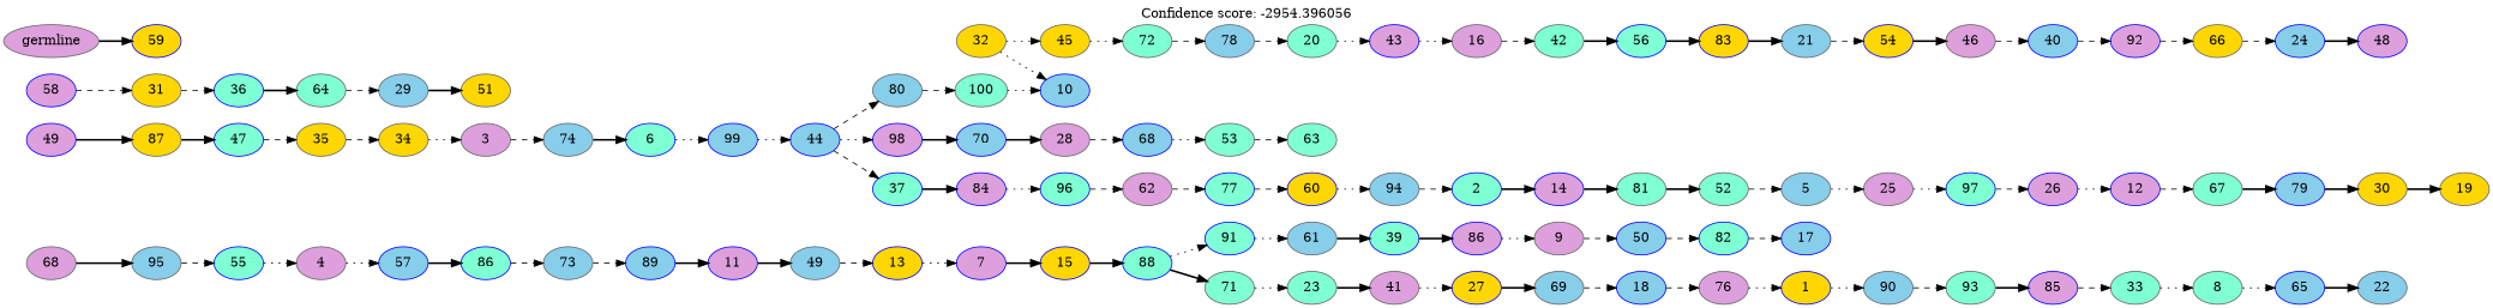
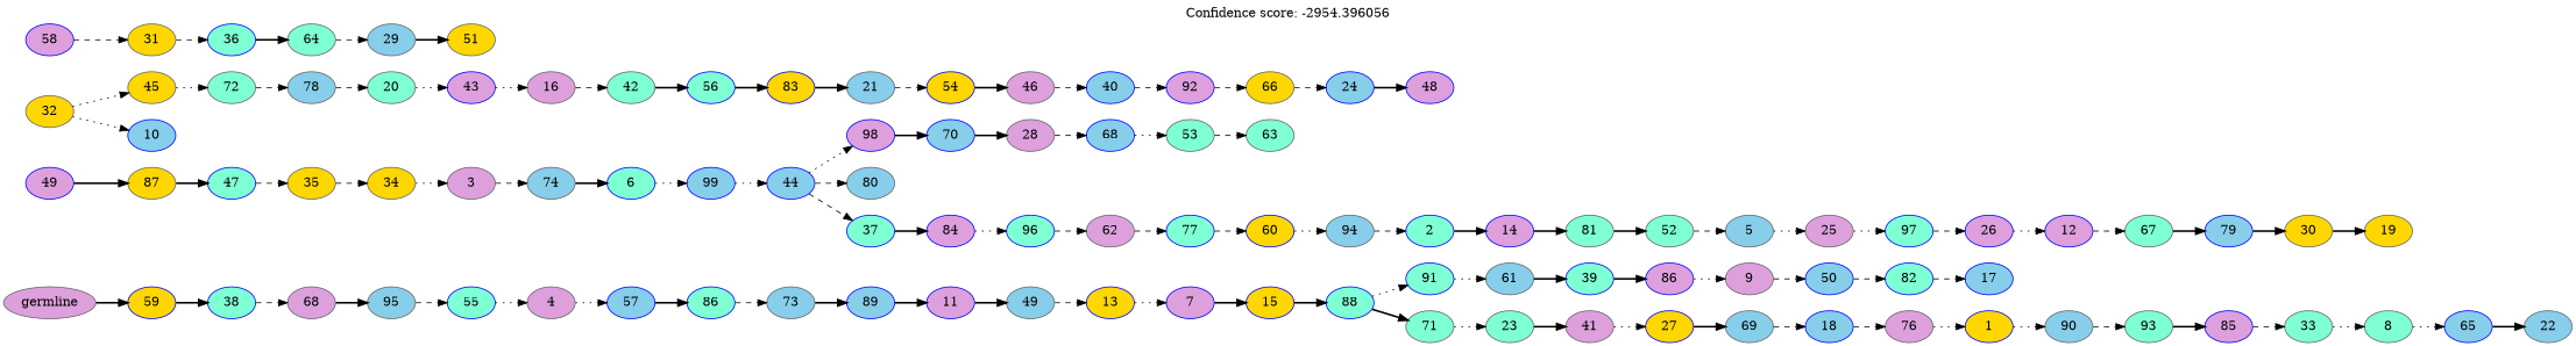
  digraph {
    label="Confidence score: -2954.396056"
    labelloc=t
    rankdir=LR
    node [color=blue fillcolor=aquamarine style=filled]
    edge [style=dashed]
    n1 [label=82]
    n2 [fillcolor=skyblue label=17]
    n3 [fillcolor=skyblue label=50]
    n4 [color=gray40 fillcolor=plum label=9]
    n5 [fillcolor=plum label=86]
    n6 [label=39]
    n7 [color=gray40 fillcolor=skyblue label=61]
    n8 [label=91]
    n9 [color=gray40 label=53]
    n10 [color=gray40 label=63]
    n11 [fillcolor=skyblue label=68]
    n12 [color=gray40 fillcolor=plum label=28]
    n13 [fillcolor=skyblue label=70]
    n14 [fillcolor=plum label=98]
    n15 [fillcolor=skyblue label=24]
    n16 [fillcolor=plum label=48]
    n17 [color=gray40 fillcolor=gold label=66]
    n18 [fillcolor=plum label=92]
    n19 [fillcolor=skyblue label=40]
    n20 [color=gray40 fillcolor=plum label=46]
    n21 [fillcolor=gold label=54]
    n22 [color=gray40 fillcolor=skyblue label=21]
    n23 [fillcolor=gold label=83]
    n24 [label=56]
    n25 [color=gray40 label=42]
    n26 [color=gray40 fillcolor=plum label=16]
    n27 [fillcolor=plum label=43]
    n28 [color=gray40 label=20]
    n29 [color=gray40 fillcolor=skyblue label=78]
    n30 [color=gray40 label=72]
    n31 [color=gray40 fillcolor=gold label=45]
    n32 [color=gray40 fillcolor=gold label=32]
    n33 [fillcolor=skyblue label=10]
-   n34 [color=gray40 label=100]
    n35 [color=gray40 fillcolor=skyblue label=80]
    n36 [color=gray40 fillcolor=skyblue label=29]
    n37 [color=gray40 fillcolor=gold label=51]
    n38 [color=gray40 label=64]
    n39 [label=36]
    n40 [color=gray40 fillcolor=gold label=31]
    n41 [fillcolor=plum label=58]
    n42 [color=gray40 fillcolor=gold label=19]
    n43 [color=gray40 fillcolor=gold label=30]
    n44 [fillcolor=skyblue label=79]
    n45 [color=gray40 label=67]
    n46 [fillcolor=plum label=12]
    n47 [fillcolor=plum label=26]
    n48 [label=97]
    n49 [color=gray40 fillcolor=plum label=25]
    n50 [color=gray40 fillcolor=skyblue label=5]
    n51 [color=gray40 label=52]
    n52 [color=gray40 label=81]
    n53 [fillcolor=plum label=14]
    n54 [label=2]
    n55 [color=gray40 fillcolor=skyblue label=94]
    n56 [fillcolor=gold label=60]
    n57 [label=77]
    n58 [color=gray40 fillcolor=plum label=62]
    n59 [label=96]
    n60 [fillcolor=plum label=84]
    n61 [label=37]
    n62 [fillcolor=skyblue label=44]
    n63 [fillcolor=skyblue label=99]
    n64 [label=6]
    n65 [color=gray40 fillcolor=skyblue label=74]
    n66 [color=gray40 fillcolor=plum label=3]
    n67 [color=gray40 fillcolor=gold label=34]
    n68 [color=gray40 fillcolor=gold label=35]
    n69 [label=47]
    n70 [color=gray40 fillcolor=gold label=87]
    n71 [fillcolor=plum label=49]
    n72 [color=gray40 fillcolor=skyblue label=22]
    n73 [fillcolor=skyblue label=65]
    n74 [color=gray40 label=8]
    n75 [color=gray40 label=33]
    n76 [fillcolor=plum label=85]
    n77 [color=gray40 label=93]
    n78 [color=gray40 fillcolor=skyblue label=90]
    n79 [fillcolor=gold label=1]
    n80 [color=gray40 fillcolor=plum label=76]
    n81 [fillcolor=skyblue label=18]
    n82 [color=gray40 fillcolor=skyblue label=69]
    n83 [fillcolor=gold label=27]
    n84 [color=gray40 fillcolor=plum label=41]
    n85 [color=gray40 label=23]
    n86 [color=gray40 label=71]
    n87 [label=88]
    n88 [fillcolor=gold label=15]
    n89 [fillcolor=plum label=7]
    n90 [fillcolor=gold label=13]
    n91 [color=gray40 fillcolor=skyblue label=49]
    n92 [fillcolor=plum label=11]
    n93 [fillcolor=skyblue label=89]
    n94 [color=gray40 fillcolor=skyblue label=73]
    n95 [label=86]
    n96 [fillcolor=skyblue label=57]
    n97 [color=gray40 fillcolor=plum label=4]
    n98 [label=55]
    n99 [color=gray40 fillcolor=skyblue label=95]
    n100 [color=gray40 fillcolor=plum label=68]
+   n101 [label=38]
    n102 [fillcolor=gold label=59]
    n103 [color=gray40 fillcolor=plum label=germline]
    n1 -> n2
    n3 -> n1
    n4 -> n3
    n5 -> n4 [style=dotted]
    n6 -> n5 [style=bold]
    n7 -> n6 [style=bold]
    n8 -> n7 [style=dotted]
    n9 -> n10
    n11 -> n9 [style=dotted]
    n12 -> n11
    n13 -> n12 [style=bold]
    n14 -> n13 [style=bold]
    n15 -> n16 [style=bold]
    n17 -> n15
    n18 -> n17
    n19 -> n18
    n20 -> n19
    n21 -> n20 [style=bold]
    n22 -> n21
    n23 -> n22 [style=bold]
    n24 -> n23 [style=bold]
    n25 -> n24 [style=bold]
    n26 -> n25
    n27 -> n26 [style=dotted]
    n28 -> n27 [style=dotted]
    n29 -> n28
    n30 -> n29
    n31 -> n30 [style=dotted]
    n32 -> n31 [style=dotted]
    n32 -> n33 [style=dotted]
-   n34 -> n33 [style=dotted]
-   n35 -> n34
    n36 -> n37 [style=bold]
    n38 -> n36
    n39 -> n38 [style=bold]
    n40 -> n39
    n41 -> n40
    n43 -> n42 [style=bold]
    n44 -> n43 [style=bold]
    n45 -> n44 [style=bold]
    n46 -> n45
    n47 -> n46 [style=dotted]
    n48 -> n47
    n49 -> n48 [style=dotted]
    n50 -> n49 [style=dotted]
    n51 -> n50
    n52 -> n51 [style=bold]
    n53 -> n52 [style=bold]
    n54 -> n53 [style=bold]
    n55 -> n54
    n56 -> n55 [style=dotted]
    n57 -> n56
    n58 -> n57
    n59 -> n58
    n60 -> n59 [style=dotted]
    n61 -> n60 [style=bold]
    n62 -> n14 [style=dotted]
    n62 -> n35
    n62 -> n61
    n63 -> n62 [style=dotted]
    n64 -> n63 [style=dotted]
    n65 -> n64 [style=bold]
    n66 -> n65
    n67 -> n66 [style=dotted]
    n68 -> n67
    n69 -> n68
    n70 -> n69 [style=bold]
    n71 -> n70 [style=bold]
    n73 -> n72 [style=bold]
    n74 -> n73 [style=dotted]
    n75 -> n74 [style=dotted]
    n76 -> n75
    n77 -> n76 [style=bold]
    n78 -> n77
    n79 -> n78 [style=dotted]
    n80 -> n79 [style=dotted]
    n81 -> n80
    n82 -> n81
    n83 -> n82 [style=bold]
    n84 -> n83 [style=dotted]
    n85 -> n84 [style=bold]
    n86 -> n85 [style=dotted]
    n87 -> n8 [style=dotted]
    n87 -> n86 [style=bold]
    n88 -> n87 [style=bold]
    n89 -> n88 [style=bold]
    n90 -> n89 [style=dotted]
    n91 -> n90
    n92 -> n91 [style=bold]
    n93 -> n92 [style=bold]
-   n94 -> n93
+   n94 -> n93 [style=bold]
    n95 -> n94
    n96 -> n95 [style=bold]
    n97 -> n96 [style=dotted]
    n98 -> n97 [style=dotted]
    n99 -> n98
    n100 -> n99 [style=bold]
+   n101 -> n100
+   n102 -> n101 [style=bold]
    n103 -> n102 [style=bold]
  }
